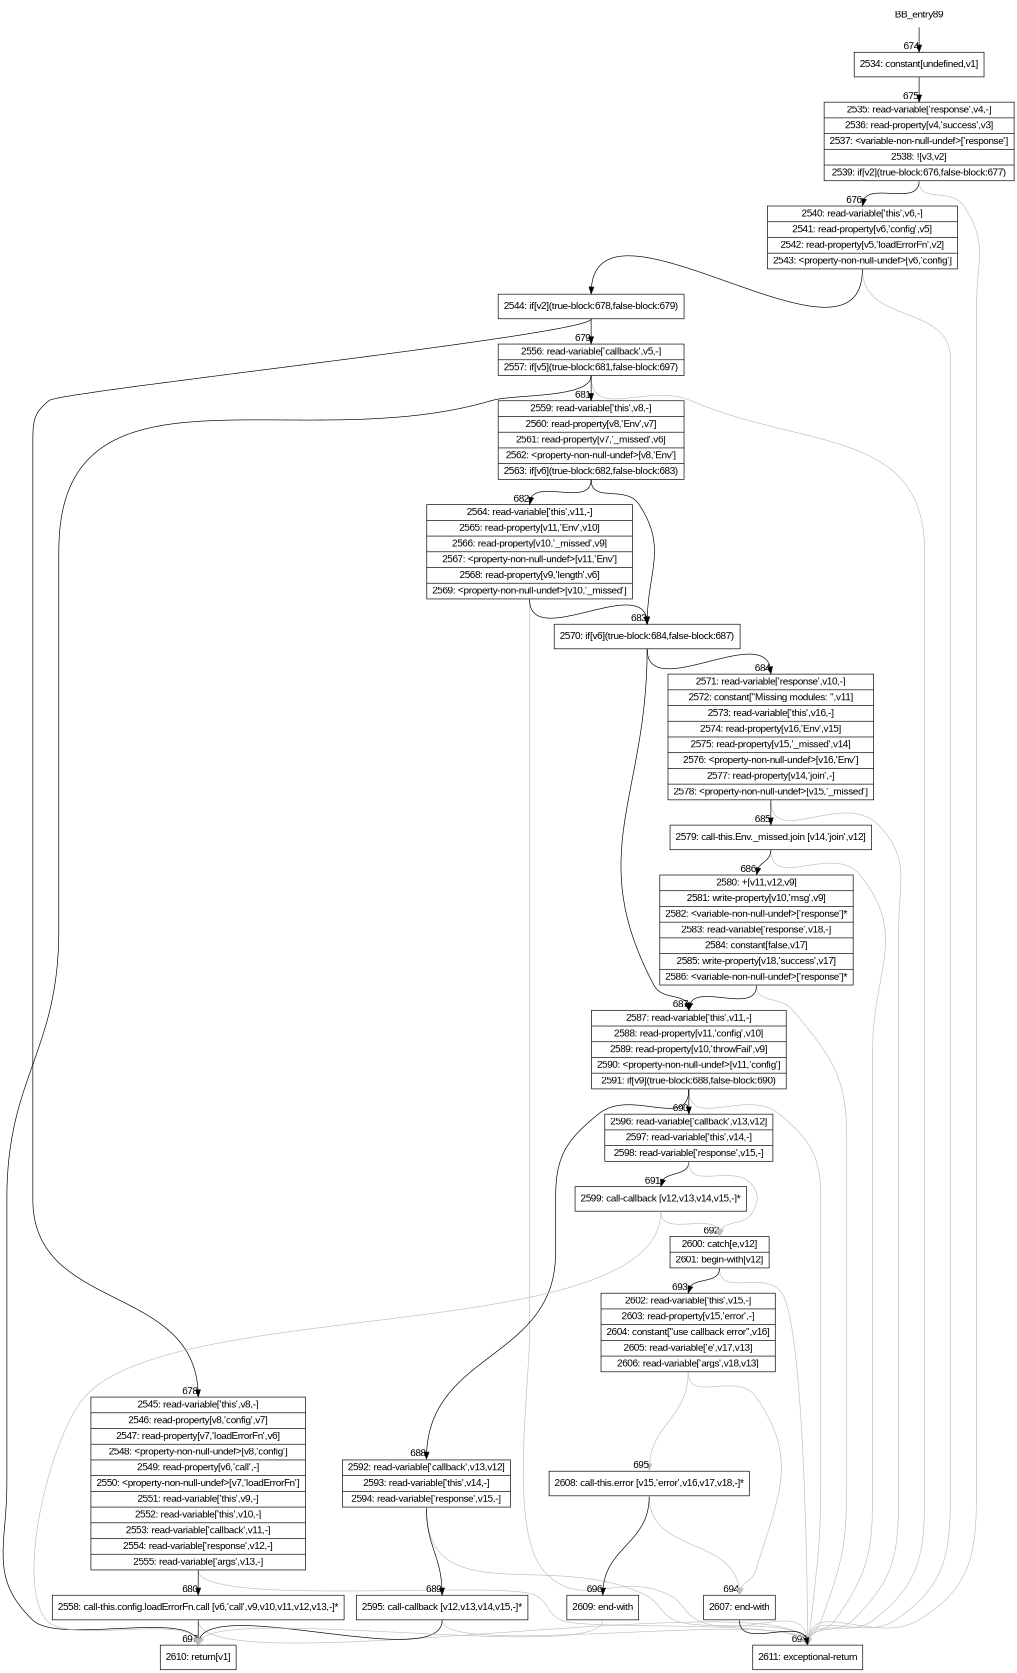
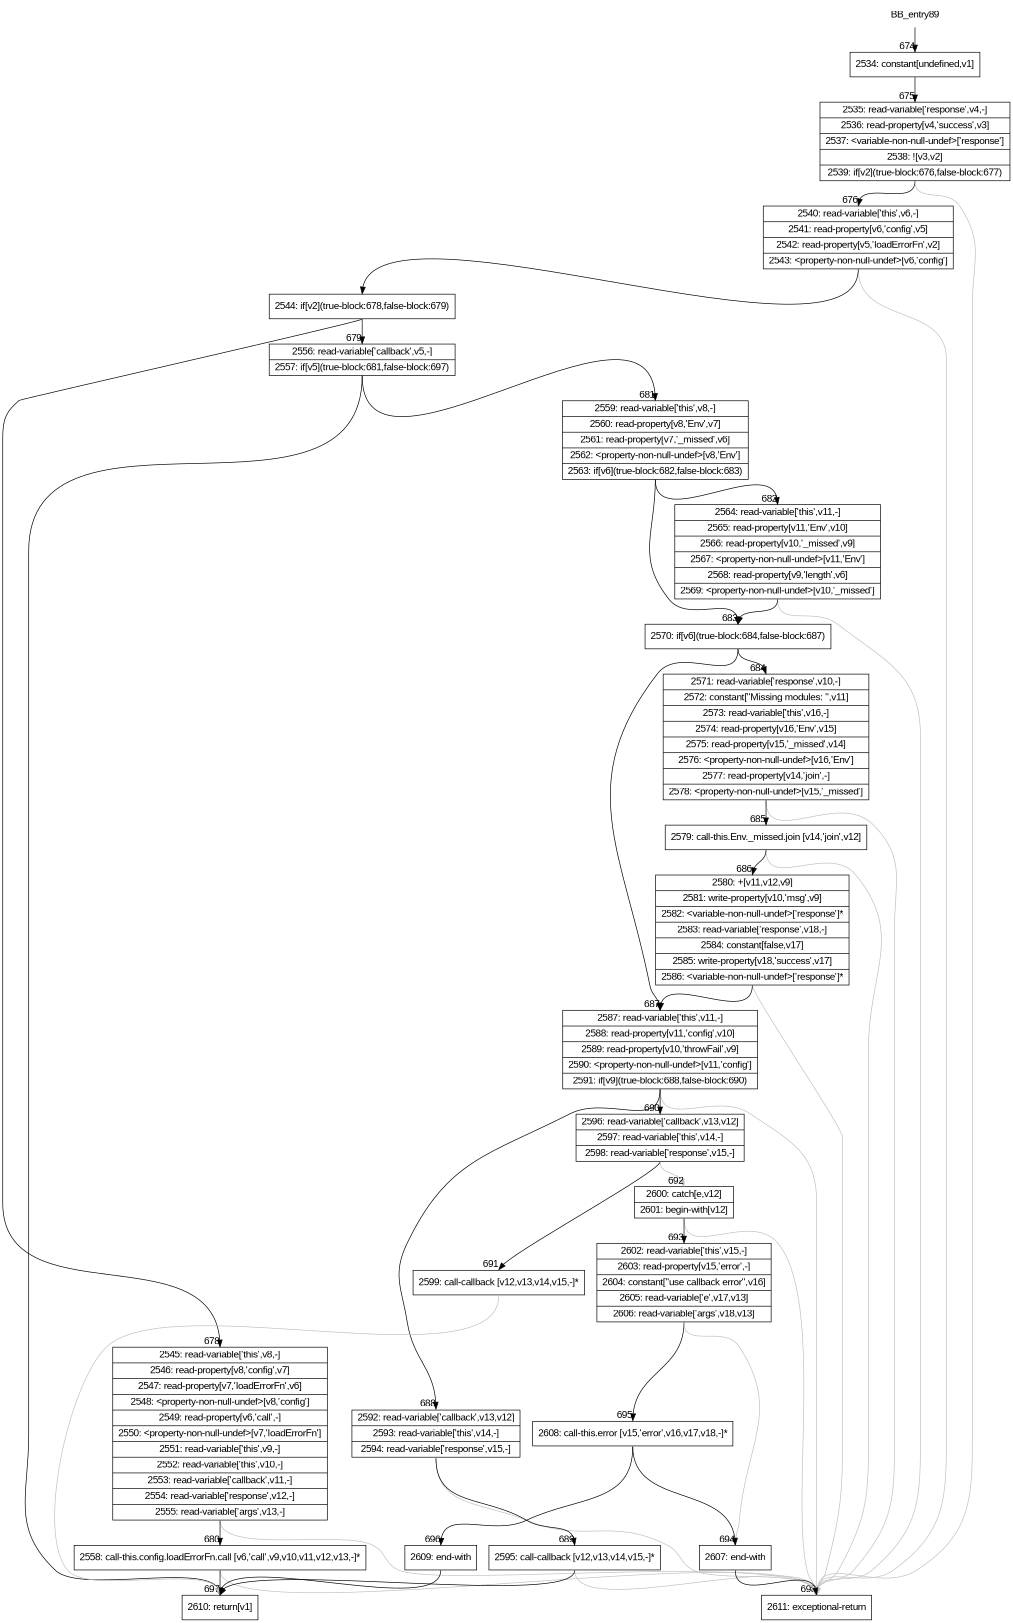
  digraph {
    fontname="Liberation Sans"
    rankdir=TD
    node [fontname="Liberation Sans" shape=record]
    edge [fontname="Liberation Sans" headport=n tailport=s]
    n1 [label=BB_entry89 shape=none]
    n2 [label="{2534: constant[undefined,v1]}"]
    n3 [label="{2535: read-variable['response',v4,-]|2536: read-property[v4,'success',v3]|2537: \<variable-non-null-undef\>['response']|2538: ![v3,v2]|2539: if[v2](true-block:676,false-block:677)}"]
    n4 [label="{2540: read-variable['this',v6,-]|2541: read-property[v6,'config',v5]|2542: read-property[v5,'loadErrorFn',v2]|2543: \<property-non-null-undef\>[v6,'config']}"]
    n5 [label="{2611: exceptional-return}"]
    n6 [label="{2544: if[v2](true-block:678,false-block:679)}"]
    n7 [label="{2545: read-variable['this',v8,-]|2546: read-property[v8,'config',v7]|2547: read-property[v7,'loadErrorFn',v6]|2548: \<property-non-null-undef\>[v8,'config']|2549: read-property[v6,'call',-]|2550: \<property-non-null-undef\>[v7,'loadErrorFn']|2551: read-variable['this',v9,-]|2552: read-variable['this',v10,-]|2553: read-variable['callback',v11,-]|2554: read-variable['response',v12,-]|2555: read-variable['args',v13,-]}"]
    n8 [label="{2556: read-variable['callback',v5,-]|2557: if[v5](true-block:681,false-block:697)}"]
    n9 [label="{2558: call-this.config.loadErrorFn.call [v6,'call',v9,v10,v11,v12,v13,-]*}"]
    n10 [label="{2559: read-variable['this',v8,-]|2560: read-property[v8,'Env',v7]|2561: read-property[v7,'_missed',v6]|2562: \<property-non-null-undef\>[v8,'Env']|2563: if[v6](true-block:682,false-block:683)}"]
    n11 [label="{2610: return[v1]}"]
    n12 [label="{2570: if[v6](true-block:684,false-block:687)}"]
    n13 [label="{2564: read-variable['this',v11,-]|2565: read-property[v11,'Env',v10]|2566: read-property[v10,'_missed',v9]|2567: \<property-non-null-undef\>[v11,'Env']|2568: read-property[v9,'length',v6]|2569: \<property-non-null-undef\>[v10,'_missed']}"]
    n14 [label="{2571: read-variable['response',v10,-]|2572: constant[\"Missing modules: \",v11]|2573: read-variable['this',v16,-]|2574: read-property[v16,'Env',v15]|2575: read-property[v15,'_missed',v14]|2576: \<property-non-null-undef\>[v16,'Env']|2577: read-property[v14,'join',-]|2578: \<property-non-null-undef\>[v15,'_missed']}"]
    n15 [label="{2587: read-variable['this',v11,-]|2588: read-property[v11,'config',v10]|2589: read-property[v10,'throwFail',v9]|2590: \<property-non-null-undef\>[v11,'config']|2591: if[v9](true-block:688,false-block:690)}"]
    n16 [label="{2579: call-this.Env._missed.join [v14,'join',v12]}"]
    n17 [label="{2592: read-variable['callback',v13,v12]|2593: read-variable['this',v14,-]|2594: read-variable['response',v15,-]}"]
    n18 [label="{2596: read-variable['callback',v13,v12]|2597: read-variable['this',v14,-]|2598: read-variable['response',v15,-]}"]
    n19 [label="{2580: +[v11,v12,v9]|2581: write-property[v10,'msg',v9]|2582: \<variable-non-null-undef\>['response']*|2583: read-variable['response',v18,-]|2584: constant[false,v17]|2585: write-property[v18,'success',v17]|2586: \<variable-non-null-undef\>['response']*}"]
    n20 [label="{2595: call-callback [v12,v13,v14,v15,-]*}"]
    n21 [label="{2599: call-callback [v12,v13,v14,v15,-]*}"]
    n22 [label="{2600: catch[e,v12]|2601: begin-with[v12]}"]
    n23 [label="{2602: read-variable['this',v15,-]|2603: read-property[v15,'error',-]|2604: constant[\"use callback error\",v16]|2605: read-variable['e',v17,v13]|2606: read-variable['args',v18,v13]}"]
    n24 [label="{2608: call-this.error [v15,'error',v16,v17,v18,-]*}"]
    n25 [label="{2607: end-with}"]
    n26 [label="{2609: end-with}"]
    n1 -> n2 [headlabel="    674"]
    n2 -> n3 [headlabel="      675"]
    n3 -> n4 [headlabel="      676"]
    n3 -> n5 [color=gray headlabel="      698"]
    n4 -> n5 [color=gray]
    n4 -> n6
    n6 -> n7 [headlabel="      678"]
    n6 -> n8 [headlabel="      679"]
    n7 -> n5 [color=gray]
    n7 -> n9 [headlabel="      680"]
-   n8 -> n5 [color=gray]
    n8 -> n10 [headlabel="      681"]
    n8 -> n11 [headlabel="      697"]
    n9 -> n5 [color=gray]
    n9 -> n11
    n10 -> n12 [headlabel="      683"]
    n10 -> n13 [headlabel="      682"]
    n12 -> n14 [headlabel="      684"]
    n12 -> n15 [headlabel="      687"]
    n13 -> n5 [color=gray]
    n13 -> n12
    n14 -> n5 [color=gray]
    n14 -> n16 [headlabel="      685"]
    n15 -> n5 [color=gray]
    n15 -> n17 [headlabel="      688"]
    n15 -> n18 [headlabel="      690"]
    n16 -> n5 [color=gray]
    n16 -> n19 [headlabel="      686"]
    n17 -> n5 [color=gray]
    n17 -> n20 [headlabel="      689"]
    n18 -> n21 [headlabel="      691"]
    n18 -> n22 [color=gray headlabel="      692"]
    n19 -> n5 [color=gray]
    n19 -> n15
    n20 -> n5 [color=gray]
    n20 -> n11
    n21 -> n11 [color=gray]
-   n21 -> n22 [color=gray]
    n22 -> n5 [color=gray]
    n22 -> n23 [headlabel="      693"]
-   n23 -> n24 [headlabel="      695" color=gray]
+   n23 -> n24 [headlabel="      695"]
    n23 -> n25 [color=gray headlabel="      694"]
-   n24 -> n25 [color=gray]
+   n24 -> n25 [color=black]
    n24 -> n26 [headlabel="      696"]
    n25 -> n5
-   n26 -> n11 [color=gray]
+   n26 -> n11
  }
